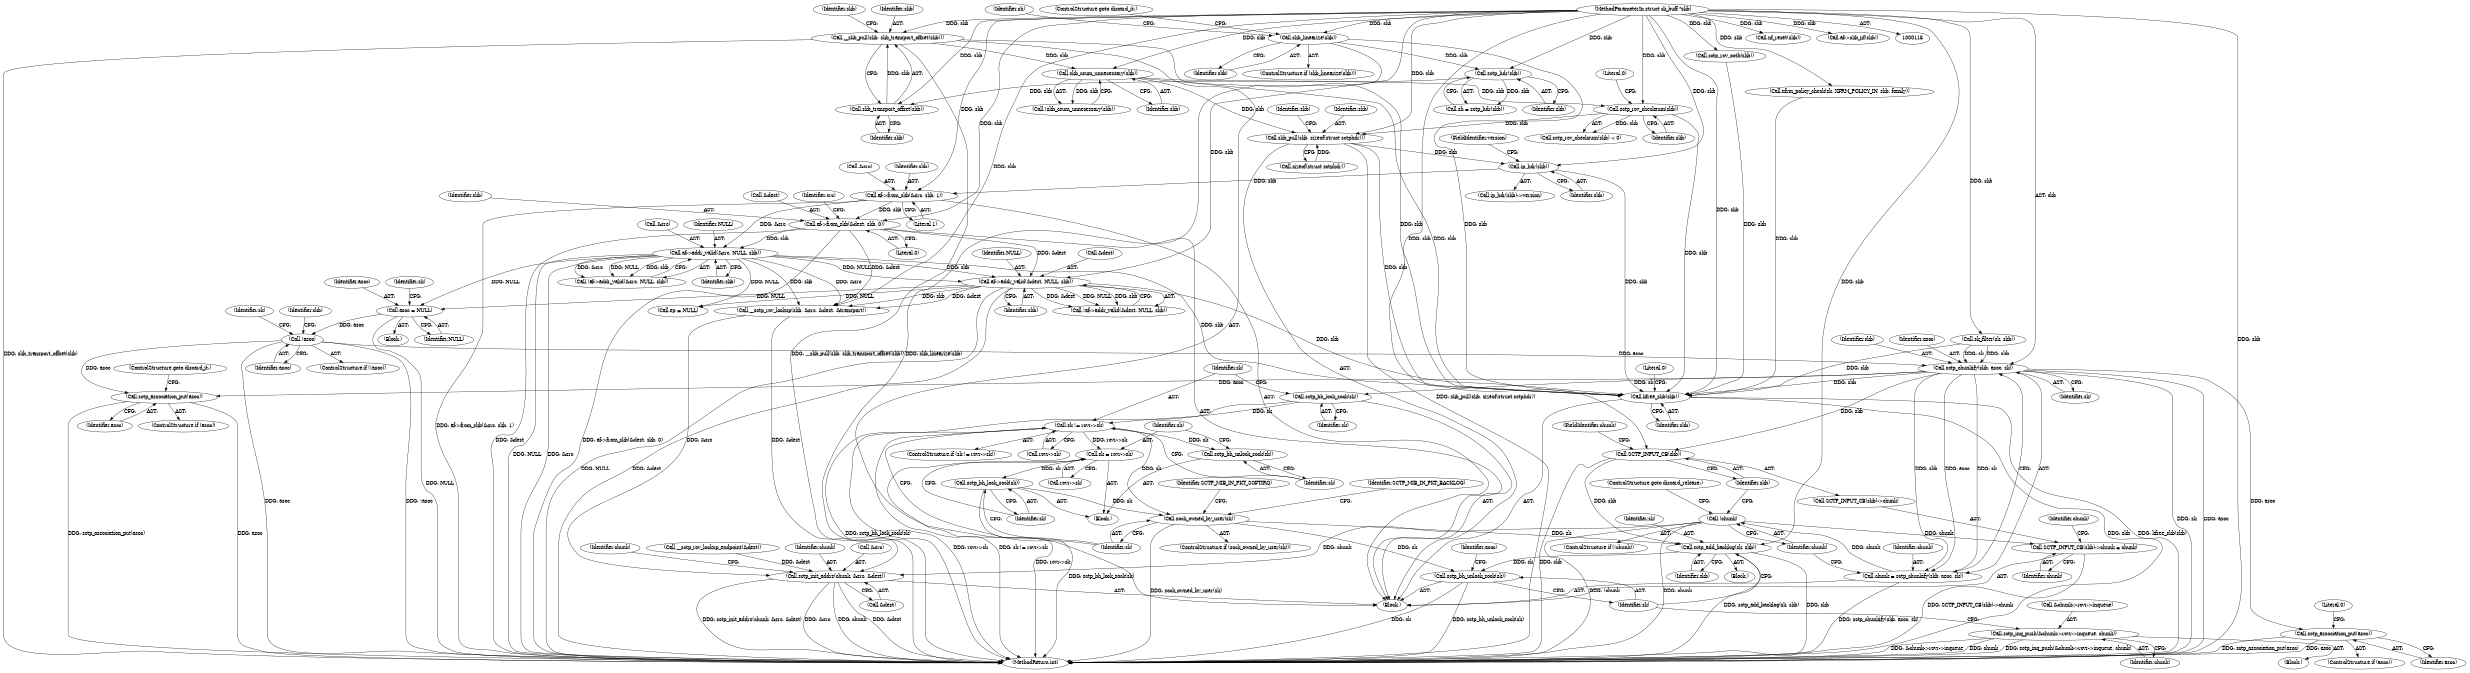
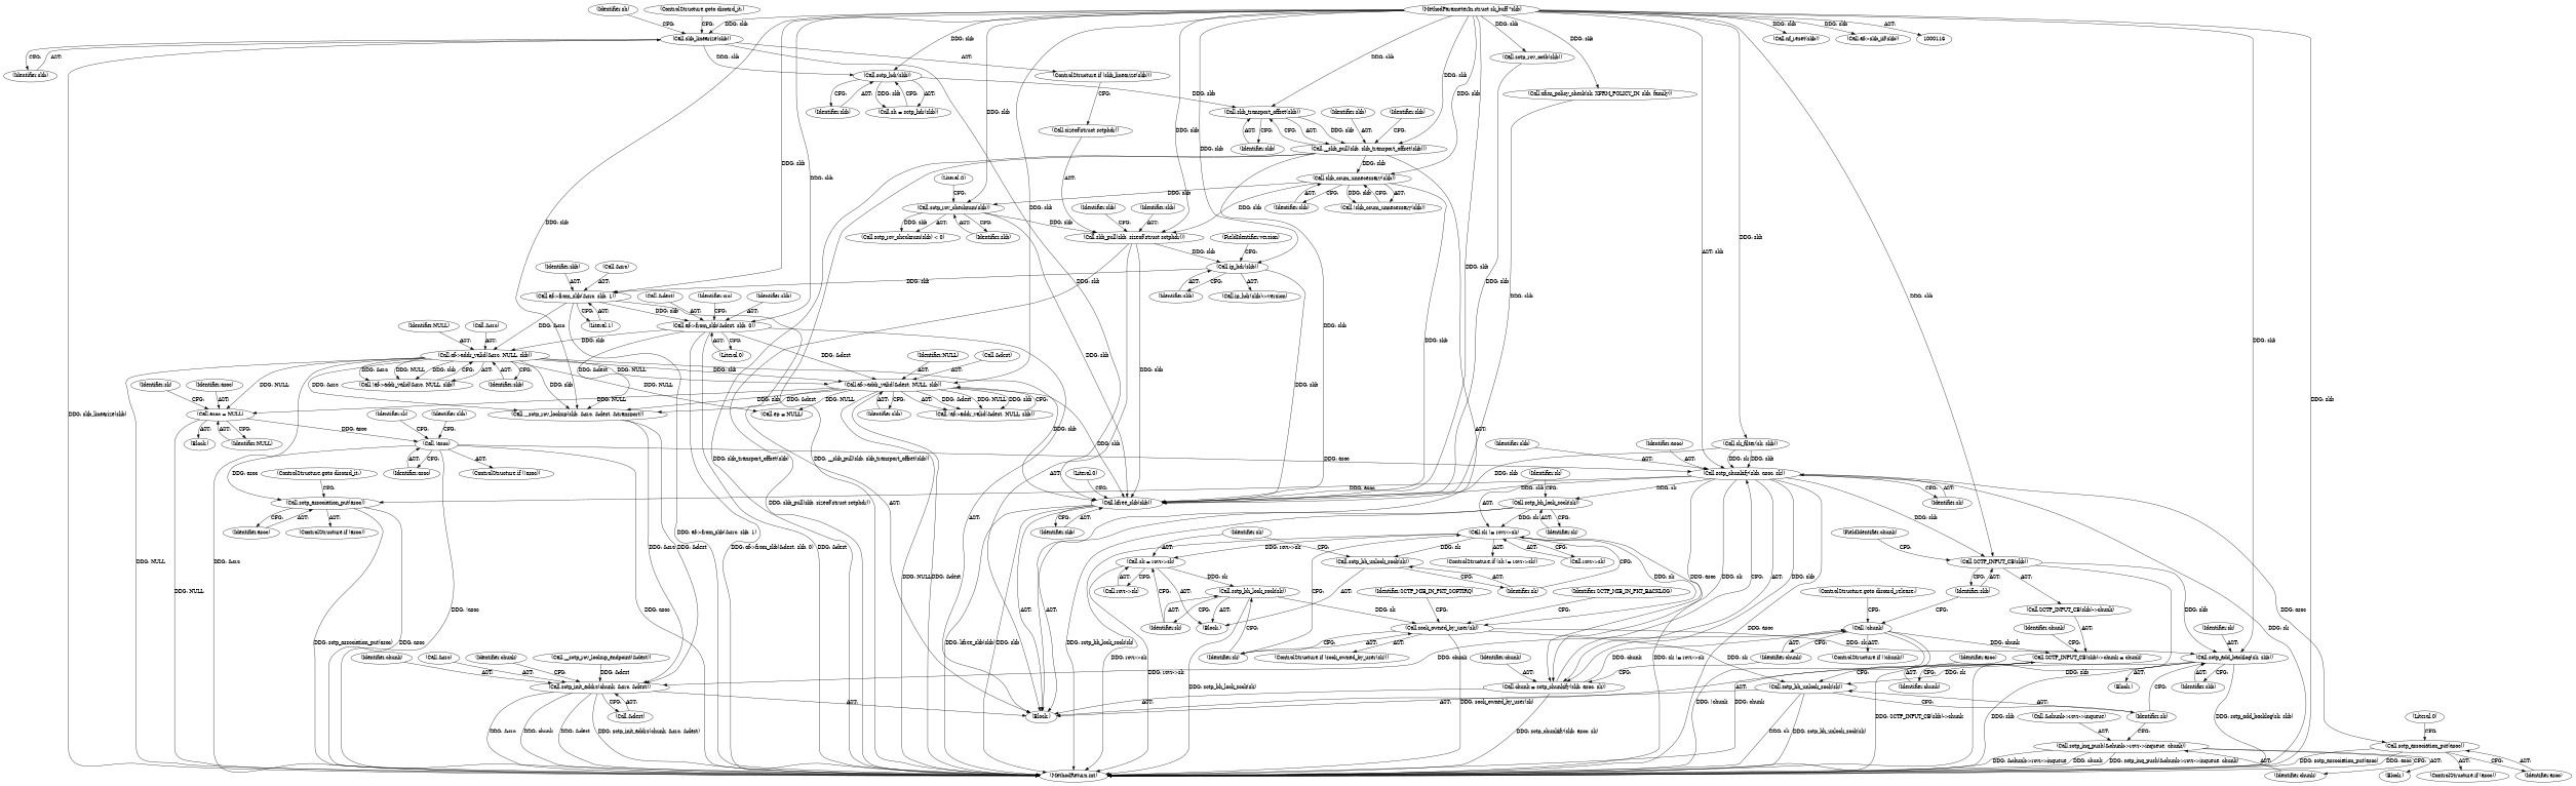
  digraph {
    n1 [label="(Call,!asoc)"]
    n2 [label="(Call,sctp_chunkify(skb, asoc, sk))"]
    n3 [label="(Call,sctp_association_put(asoc))"]
    n4 [label="(Identifier,asoc)"]
    n5 [label="(ControlStructure,if (!asoc))"]
    n6 [label="(MethodReturn,int)"]
    n7 [label="(Call,kfree_skb(skb))"]
    n8 [label="(Call,SCTP_INPUT_CB(skb))"]
    n9 [label="(Call,chunk = sctp_chunkify(skb, asoc, sk))"]
    n10 [label="(Call,sctp_bh_lock_sock(sk))"]
    n11 [label="(Call,sctp_association_put(asoc))"]
    n12 [label="(Identifier,sk)"]
    n13 [label="(Identifier,asoc)"]
    n14 [label="(ControlStructure,if (asoc))"]
    n15 [label="(Call,asoc = NULL)"]
    n16 [label="(Identifier,NULL)"]
    n17 [label="(Block,)"]
    n18 [label="(Call,af->addr_valid(&dest, NULL, skb))"]
    n19 [label="(Call,ep = NULL)"]
    n20 [label="(Call,!af->addr_valid(&dest, NULL, skb))"]
    n21 [label="(Call,__sctp_rcv_lookup(skb, &src, &dest, &transport))"]
    n22 [label="(Identifier,skb)"]
    n23 [label="(Block,)"]
    n24 [label="(Identifier,skb)"]
    n25 [label="(Call,sctp_init_addrs(chunk, &src, &dest))"]
    n26 [label="(Call,af->from_skb(&dest, skb, 0))"]
    n27 [label="(Call,af->addr_valid(&src, NULL, skb))"]
    n28 [label="(Literal,0)"]
    n29 [label="(Call,!af->addr_valid(&src, NULL, skb))"]
    n30 [label="(Identifier,skb)"]
    n31 [label="(Call,af->from_skb(&src, skb, 1))"]
    n32 [label="(Literal,1)"]
    n33 [label="(Call,ip_hdr(skb))"]
    n34 [label="(Identifier,skb)"]
    n35 [label="(Call,ip_hdr(skb)->version)"]
    n36 [label="(Call,skb_pull(skb, sizeof(struct sctphdr)))"]
    n37 [label="(Call,sizeof(struct sctphdr))"]
    n38 [label="(Call,sctp_rcv_checksum(skb))"]
    n39 [label="(Call,sctp_rcv_checksum(skb) < 0)"]
    n40 [label="(Identifier,skb)"]
    n41 [label="(Call,skb_csum_unnecessary(skb))"]
    n42 [label="(Call,!skb_csum_unnecessary(skb))"]
    n43 [label="(Identifier,skb)"]
    n44 [label="(Call,__skb_pull(skb, skb_transport_offset(skb)))"]
    n45 [label="(Call,skb_transport_offset(skb))"]
    n46 [label="(Identifier,skb)"]
    n47 [label="(Call,sctp_hdr(skb))"]
    n48 [label="(Call,sh = sctp_hdr(skb))"]
    n49 [label="(Identifier,skb)"]
    n50 [label="(Call,skb_linearize(skb))"]
    n51 [label="(Identifier,skb)"]
    n52 [label="(ControlStructure,if (skb_linearize(skb)))"]
    n53 [label="(MethodParameterIn,struct sk_buff *skb)"]
    n54 [label="(Call,sctp_add_backlog(sk, skb))"]
    n55 [label="(Call,sctp_rcv_ootb(skb))"]
    n56 [label="(Call,nf_reset(skb))"]
    n57 [label="(Call,xfrm_policy_check(sk, XFRM_POLICY_IN, skb, family))"]
    n58 [label="(Call,sk_filter(sk, skb))"]
    n59 [label="(Call,af->skb_iif(skb))"]
    1000116
    n61 [label="(Call,SCTP_INPUT_CB(skb)->chunk)"]
    n62 [label="(Identifier,skb)"]
    n63 [label="(Call,sctp_bh_unlock_sock(sk))"]
    n64 [label="(Identifier,skb)"]
    n65 [label="(Block,)"]
    n66 [label="(Call,!chunk)"]
    n67 [label="(Call,sk != rcvr->sk)"]
    n68 [label="(Identifier,sk)"]
    n69 [label="(Identifier,asoc)"]
    n70 [label="(ControlStructure,if (asoc))"]
    n71 [label="(Call,SCTP_INPUT_CB(skb)->chunk = chunk)"]
    n72 [label="(ControlStructure,if (!chunk))"]
    n73 [label="(Identifier,chunk)"]
    n74 [label="(Identifier,chunk)"]
    n75 [label="(Call,&dest)"]
    n76 [label="(Call,sctp_inq_push(&chunk->rcvr->inqueue, chunk))"]
    n77 [label="(Identifier,chunk)"]
    n78 [label="(Block,)"]
    n79 [label="(Identifier,sk)"]
    n80 [label="(Call,sctp_bh_unlock_sock(sk))"]
    n81 [label="(Call,sk = rcvr->sk)"]
    n82 [label="(Call,sock_owned_by_user(sk))"]
    n83 [label="(Call,rcvr->sk)"]
    n84 [label="(ControlStructure,if (sk != rcvr->sk))"]
    n85 [label="(Identifier,sk)"]
    n86 [label="(Block,)"]
    n87 [label="(Call,sctp_bh_lock_sock(sk))"]
    n88 [label="(Call,rcvr->sk)"]
    n89 [label="(Identifier,sk)"]
    n90 [label="(ControlStructure,if (sock_owned_by_user(sk)))"]
    n91 [label="(Identifier,sk)"]
    n92 [label="(Identifier,asoc)"]
    n93 [label="(Identifier,skb)"]
    n94 [label="(Identifier,chunk)"]
    n95 [label="(Call,&src)"]
    n96 [label="(Identifier,chunk)"]
    n97 [label="(Call,__sctp_rcv_lookup_endpoint(&dest))"]
    n98 [label="(Identifier,chunk)"]
    n99 [label="(Identifier,skb)"]
    n100 [label="(ControlStructure,goto discard_release;)"]
    n101 [label="(Call,&chunk->rcvr->inqueue)"]
    n102 [label="(Call,&dest)"]
    n103 [label="(Identifier,skb)"]
    n104 [label="(Identifier,sk)"]
    n105 [label="(Identifier,SCTP_MIB_IN_PKT_SOFTIRQ)"]
    n106 [label="(Identifier,NULL)"]
    n107 [label="(Identifier,sk)"]
    n108 [label="(Identifier,sk)"]
    n109 [label="(Identifier,sh)"]
    n110 [label="(Identifier,skb)"]
    n111 [label="(Call,&src)"]
    n112 [label="(ControlStructure,goto discard_it;)"]
    n113 [label="(Identifier,skb)"]
    n114 [label="(Identifier,src)"]
    n115 [label="(Literal,0)"]
    n116 [label="(Identifier,chunk)"]
    n117 [label="(Identifier,NULL)"]
    n118 [label="(Identifier,sk)"]
    n119 [label="(ControlStructure,goto discard_it;)"]
    n120 [label="(FieldIdentifier,chunk)"]
    n121 [label="(Identifier,skb)"]
    n122 [label="(Identifier,skb)"]
    n123 [label="(Identifier,skb)"]
    n124 [label="(Call,&dest)"]
    n125 [label="(Literal,0)"]
    n126 [label="(Identifier,sk)"]
    n127 [label="(Literal,0)"]
    n128 [label="(FieldIdentifier,version)"]
    n129 [label="(Call,&src)"]
    n130 [label="(Identifier,asoc)"]
    n131 [label="(Identifier,SCTP_MIB_IN_PKT_BACKLOG)"]
    n132 [label="(Identifier,asoc)"]
    n1 -> n2 [label="DDG: asoc"]
    n1 -> n3 [label="DDG: asoc"]
    n1 -> n4 [label="CFG: "]
    n1 -> n5 [label="AST: "]
    n1 -> n6 [label="DDG: asoc"]
    n1 -> n6 [label="DDG: !asoc"]
    n2 -> n3 [label="DDG: asoc"]
    n2 -> n6 [label="DDG: sk"]
    n2 -> n6 [label="DDG: asoc"]
    n2 -> n7 [label="DDG: skb"]
    n2 -> n8 [label="DDG: skb"]
    n2 -> n9 [label="AST: "]
    n2 -> n9 [label="DDG: skb"]
    n2 -> n9 [label="DDG: asoc"]
    n2 -> n9 [label="DDG: sk"]
    n2 -> n10 [label="DDG: sk"]
    n2 -> n11 [label="DDG: asoc"]
    n2 -> n12 [label="CFG: "]
    n3 -> n6 [label="DDG: asoc"]
    n3 -> n6 [label="DDG: sctp_association_put(asoc)"]
    n3 -> n13 [label="CFG: "]
    n3 -> n14 [label="AST: "]
    n4 -> n1 [label="AST: "]
    n7 -> n6 [label="DDG: kfree_skb(skb)"]
    n7 -> n6 [label="DDG: skb"]
    n7 -> n23 [label="AST: "]
    n7 -> n24 [label="CFG: "]
    n8 -> n6 [label="DDG: skb"]
    n8 -> n54 [label="DDG: skb"]
    n8 -> n61 [label="AST: "]
    n8 -> n62 [label="CFG: "]
    n9 -> n2 [label="CFG: "]
    n9 -> n6 [label="DDG: sctp_chunkify(skb, asoc, sk)"]
    n9 -> n23 [label="AST: "]
    n9 -> n66 [label="DDG: chunk"]
    n10 -> n6 [label="DDG: sctp_bh_lock_sock(sk)"]
    n10 -> n23 [label="AST: "]
    n10 -> n67 [label="DDG: sk"]
    n10 -> n68 [label="CFG: "]
    n11 -> n6 [label="DDG: asoc"]
    n11 -> n6 [label="DDG: sctp_association_put(asoc)"]
    n11 -> n69 [label="CFG: "]
    n11 -> n70 [label="AST: "]
    n12 -> n2 [label="AST: "]
    n13 -> n3 [label="AST: "]
    n15 -> n1 [label="DDG: asoc"]
    n15 -> n6 [label="DDG: NULL"]
    n15 -> n16 [label="CFG: "]
    n15 -> n17 [label="AST: "]
    n16 -> n15 [label="AST: "]
    n18 -> n6 [label="DDG: NULL"]
    n18 -> n6 [label="DDG: &dest"]
    n18 -> n7 [label="DDG: skb"]
    n18 -> n15 [label="DDG: NULL"]
    n18 -> n19 [label="DDG: NULL"]
    n18 -> n20 [label="AST: "]
    n18 -> n20 [label="DDG: &dest"]
    n18 -> n20 [label="DDG: NULL"]
    n18 -> n20 [label="DDG: skb"]
    n18 -> n21 [label="DDG: skb"]
    n18 -> n21 [label="DDG: &dest"]
    n18 -> n22 [label="CFG: "]
    n20 -> n18 [label="CFG: "]
    n21 -> n25 [label="DDG: &src"]
    n21 -> n25 [label="DDG: &dest"]
    n22 -> n18 [label="AST: "]
    n24 -> n7 [label="AST: "]
    n25 -> n6 [label="DDG: &src"]
    n25 -> n6 [label="DDG: chunk"]
    n25 -> n6 [label="DDG: &dest"]
    n25 -> n6 [label="DDG: sctp_init_addrs(chunk, &src, &dest)"]
    n25 -> n23 [label="AST: "]
    n25 -> n75 [label="CFG: "]
    n26 -> n6 [label="DDG: &dest"]
    n26 -> n6 [label="DDG: af->from_skb(&dest, skb, 0)"]
    n26 -> n18 [label="DDG: &dest"]
    n26 -> n21 [label="DDG: &dest"]
    n26 -> n23 [label="AST: "]
    n26 -> n27 [label="DDG: skb"]
    n26 -> n28 [label="CFG: "]
    n27 -> n6 [label="DDG: NULL"]
    n27 -> n6 [label="DDG: &src"]
    n27 -> n7 [label="DDG: skb"]
    n27 -> n15 [label="DDG: NULL"]
    n27 -> n18 [label="DDG: NULL"]
    n27 -> n18 [label="DDG: skb"]
    n27 -> n19 [label="DDG: NULL"]
    n27 -> n21 [label="DDG: skb"]
    n27 -> n21 [label="DDG: &src"]
    n27 -> n29 [label="AST: "]
    n27 -> n29 [label="DDG: &src"]
    n27 -> n29 [label="DDG: NULL"]
    n27 -> n29 [label="DDG: skb"]
    n27 -> n30 [label="CFG: "]
    n28 -> n26 [label="AST: "]
    n29 -> n27 [label="CFG: "]
    n30 -> n27 [label="AST: "]
    n31 -> n6 [label="DDG: af->from_skb(&src, skb, 1)"]
    n31 -> n23 [label="AST: "]
    n31 -> n26 [label="DDG: skb"]
    n31 -> n27 [label="DDG: &src"]
    n31 -> n32 [label="CFG: "]
    n32 -> n31 [label="AST: "]
    n33 -> n7 [label="DDG: skb"]
    n33 -> n31 [label="DDG: skb"]
    n33 -> n34 [label="CFG: "]
    n33 -> n35 [label="AST: "]
    n34 -> n33 [label="AST: "]
    n36 -> n6 [label="DDG: skb_pull(skb, sizeof(struct sctphdr))"]
    n36 -> n7 [label="DDG: skb"]
    n36 -> n23 [label="AST: "]
    n36 -> n33 [label="DDG: skb"]
-   n36 -> n37 [label="CFG: "]
-   n37 -> n36 [label="DDG: "]
+   n52 -> n37 [label="CFG: "]
+   n37 -> n36 [label="AST: "]
    n38 -> n7 [label="DDG: skb"]
    n38 -> n36 [label="DDG: skb"]
    n38 -> n39 [label="AST: "]
    n38 -> n39 [label="DDG: skb"]
    n38 -> n40 [label="CFG: "]
    n40 -> n38 [label="AST: "]
    n41 -> n7 [label="DDG: skb"]
    n41 -> n36 [label="DDG: skb"]
    n41 -> n38 [label="DDG: skb"]
    n41 -> n42 [label="AST: "]
    n41 -> n42 [label="DDG: skb"]
    n41 -> n43 [label="CFG: "]
    n42 -> n41 [label="CFG: "]
    n43 -> n41 [label="AST: "]
    n44 -> n6 [label="DDG: skb_transport_offset(skb)"]
    n44 -> n6 [label="DDG: __skb_pull(skb, skb_transport_offset(skb))"]
    n44 -> n7 [label="DDG: skb"]
    n44 -> n23 [label="AST: "]
    n44 -> n41 [label="DDG: skb"]
    n44 -> n45 [label="CFG: "]
    n45 -> n44 [label="AST: "]
    n45 -> n44 [label="DDG: skb"]
    n45 -> n46 [label="CFG: "]
    n46 -> n45 [label="AST: "]
    n47 -> n45 [label="DDG: skb"]
    n47 -> n48 [label="AST: "]
    n47 -> n48 [label="DDG: skb"]
    n47 -> n49 [label="CFG: "]
    n48 -> n47 [label="CFG: "]
    n49 -> n47 [label="AST: "]
    n50 -> n6 [label="DDG: skb_linearize(skb)"]
    n50 -> n7 [label="DDG: skb"]
    n50 -> n47 [label="DDG: skb"]
    n50 -> n51 [label="CFG: "]
    n50 -> n52 [label="AST: "]
    n51 -> n50 [label="AST: "]
    n53 -> n2 [label="AST: skb"]
    n53 -> n6 [label="DDG: skb"]
    n53 -> n7 [label="DDG: skb"]
    n53 -> n8 [label="DDG: skb"]
    n53 -> n18 [label="DDG: skb"]
    n53 -> n21 [label="DDG: skb"]
    n53 -> n26 [label="DDG: skb"]
    n53 -> n31 [label="DDG: skb"]
    n53 -> n33 [label="DDG: skb"]
    n53 -> n36 [label="DDG: skb"]
    n53 -> n38 [label="DDG: skb"]
    n53 -> n41 [label="DDG: skb"]
    n53 -> n44 [label="DDG: skb"]
    n53 -> n45 [label="DDG: skb"]
    n53 -> n47 [label="DDG: skb"]
    n53 -> n50 [label="DDG: skb"]
    n53 -> n54 [label="DDG: skb"]
    n53 -> n55 [label="DDG: skb"]
    n53 -> n56 [label="DDG: skb"]
    n53 -> n57 [label="DDG: skb"]
    n53 -> n58 [label="DDG: skb"]
    n53 -> n59 [label="DDG: skb"]
    n53 -> 1000116 [label="AST: "]
    n54 -> n6 [label="DDG: skb"]
    n54 -> n6 [label="DDG: sctp_add_backlog(sk, skb)"]
    n54 -> n63 [label="DDG: sk"]
    n54 -> n64 [label="CFG: "]
    n54 -> n65 [label="AST: "]
    n55 -> n7 [label="DDG: skb"]
    n57 -> n7 [label="DDG: skb"]
    n58 -> n2 [label="DDG: skb"]
    n58 -> n2 [label="DDG: sk"]
    n58 -> n7 [label="DDG: skb"]
    n61 -> n71 [label="AST: "]
    n62 -> n8 [label="AST: "]
    n62 -> n66 [label="CFG: "]
    n63 -> n6 [label="DDG: sctp_bh_unlock_sock(sk)"]
    n63 -> n6 [label="DDG: sk"]
    n63 -> n23 [label="AST: "]
    n63 -> n79 [label="CFG: "]
    n64 -> n54 [label="AST: "]
    n66 -> n6 [label="DDG: !chunk"]
    n66 -> n6 [label="DDG: chunk"]
    n66 -> n25 [label="DDG: chunk"]
    n66 -> n71 [label="DDG: chunk"]
    n66 -> n72 [label="AST: "]
    n66 -> n73 [label="CFG: "]
    n67 -> n6 [label="DDG: rcvr->sk"]
    n67 -> n6 [label="DDG: sk != rcvr->sk"]
    n67 -> n80 [label="DDG: sk"]
    n67 -> n81 [label="DDG: rcvr->sk"]
    n67 -> n82 [label="DDG: sk"]
    n67 -> n83 [label="CFG: "]
    n67 -> n84 [label="AST: "]
    n68 -> n10 [label="AST: "]
    n69 -> n11 [label="AST: "]
    n71 -> n6 [label="DDG: SCTP_INPUT_CB(skb)->chunk"]
    n71 -> n23 [label="AST: "]
    n71 -> n74 [label="CFG: "]
    n73 -> n9 [label="CFG: "]
    n73 -> n66 [label="AST: "]
    n74 -> n71 [label="AST: "]
    n75 -> n25 [label="AST: "]
    n76 -> n6 [label="DDG: sctp_inq_push(&chunk->rcvr->inqueue, chunk)"]
    n76 -> n6 [label="DDG: &chunk->rcvr->inqueue"]
    n76 -> n6 [label="DDG: chunk"]
    n76 -> n77 [label="CFG: "]
    n76 -> n78 [label="AST: "]
    n77 -> n76 [label="AST: "]
    n79 -> n54 [label="CFG: "]
    n79 -> n63 [label="AST: "]
    n79 -> n76 [label="CFG: "]
    n80 -> n85 [label="CFG: "]
    n80 -> n86 [label="AST: "]
    n81 -> n6 [label="DDG: rcvr->sk"]
    n81 -> n86 [label="AST: "]
    n81 -> n87 [label="DDG: sk"]
    n81 -> n88 [label="CFG: "]
    n82 -> n6 [label="DDG: sock_owned_by_user(sk)"]
    n82 -> n54 [label="DDG: sk"]
    n82 -> n63 [label="DDG: sk"]
    n82 -> n89 [label="CFG: "]
    n82 -> n90 [label="AST: "]
    n83 -> n67 [label="AST: "]
    n85 -> n67 [label="CFG: "]
    n85 -> n80 [label="AST: "]
    n87 -> n6 [label="DDG: sctp_bh_lock_sock(sk)"]
    n87 -> n82 [label="DDG: sk"]
    n87 -> n86 [label="AST: "]
    n87 -> n91 [label="CFG: "]
    n88 -> n81 [label="AST: "]
    n89 -> n67 [label="CFG: "]
    n89 -> n82 [label="AST: "]
    n89 -> n87 [label="CFG: "]
    n91 -> n81 [label="CFG: "]
    n91 -> n87 [label="AST: "]
    n92 -> n63 [label="CFG: "]
    n93 -> n1 [label="CFG: "]
    n94 -> n9 [label="AST: "]
    n95 -> n31 [label="AST: "]
    n96 -> n25 [label="CFG: "]
    n97 -> n25 [label="DDG: &dest"]
    n98 -> n25 [label="AST: "]
    n99 -> n36 [label="AST: "]
    n100 -> n66 [label="CFG: "]
    n101 -> n76 [label="AST: "]
    n102 -> n18 [label="AST: "]
    n103 -> n31 [label="AST: "]
    n104 -> n15 [label="CFG: "]
    n105 -> n82 [label="CFG: "]
    n106 -> n18 [label="AST: "]
    n107 -> n80 [label="CFG: "]
    n107 -> n81 [label="AST: "]
    n108 -> n54 [label="AST: "]
    n109 -> n50 [label="CFG: "]
    n110 -> n2 [label="AST: "]
    n111 -> n27 [label="AST: "]
    n112 -> n3 [label="CFG: "]
    n113 -> n44 [label="AST: "]
    n114 -> n26 [label="CFG: "]
    n115 -> n38 [label="CFG: "]
    n116 -> n71 [label="CFG: "]
    n117 -> n27 [label="AST: "]
    n118 -> n10 [label="CFG: "]
    n118 -> n67 [label="AST: "]
    n119 -> n50 [label="CFG: "]
    n120 -> n8 [label="CFG: "]
    n121 -> n44 [label="CFG: "]
    n122 -> n36 [label="CFG: "]
    n123 -> n26 [label="AST: "]
    n124 -> n26 [label="AST: "]
    n125 -> n7 [label="CFG: "]
    n126 -> n1 [label="CFG: "]
    n127 -> n11 [label="CFG: "]
    n128 -> n33 [label="CFG: "]
    n129 -> n25 [label="AST: "]
    n130 -> n2 [label="AST: "]
    n131 -> n82 [label="CFG: "]
    n132 -> n15 [label="AST: "]
  }
